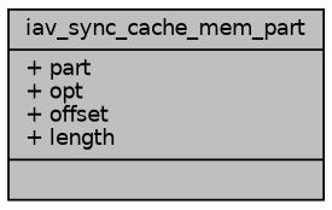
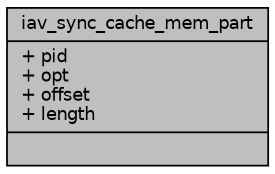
  digraph {
-   n1 [color=black fillcolor=grey75 fontcolor=black fontname=Helvetica fontsize=10 height=0.2 label="{iav_sync_cache_mem_part\n|+ part\l+ opt\l+ offset\l+ length\l|}" shape=record style=filled width=0.4]
+   n1 [color=black fillcolor=grey75 fontcolor=black fontname=Helvetica fontsize=10 height=0.2 label="{iav_sync_cache_mem_part\n|+ pid\l+ opt\l+ offset\l+ length\l|}" shape=record style=filled width=0.4]
  }
